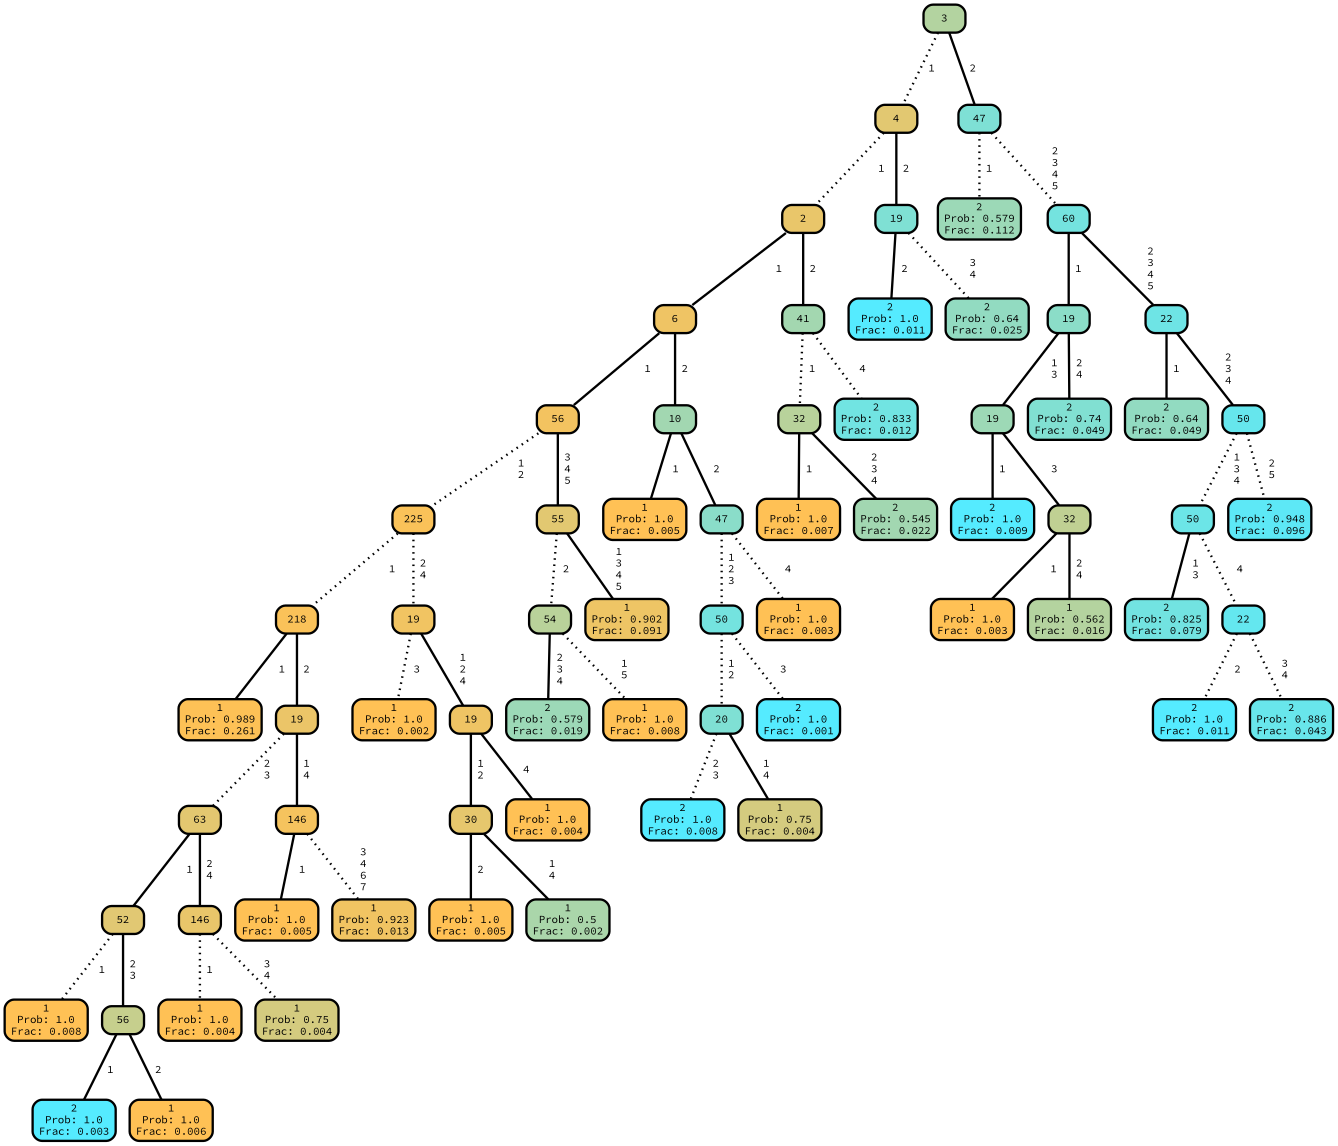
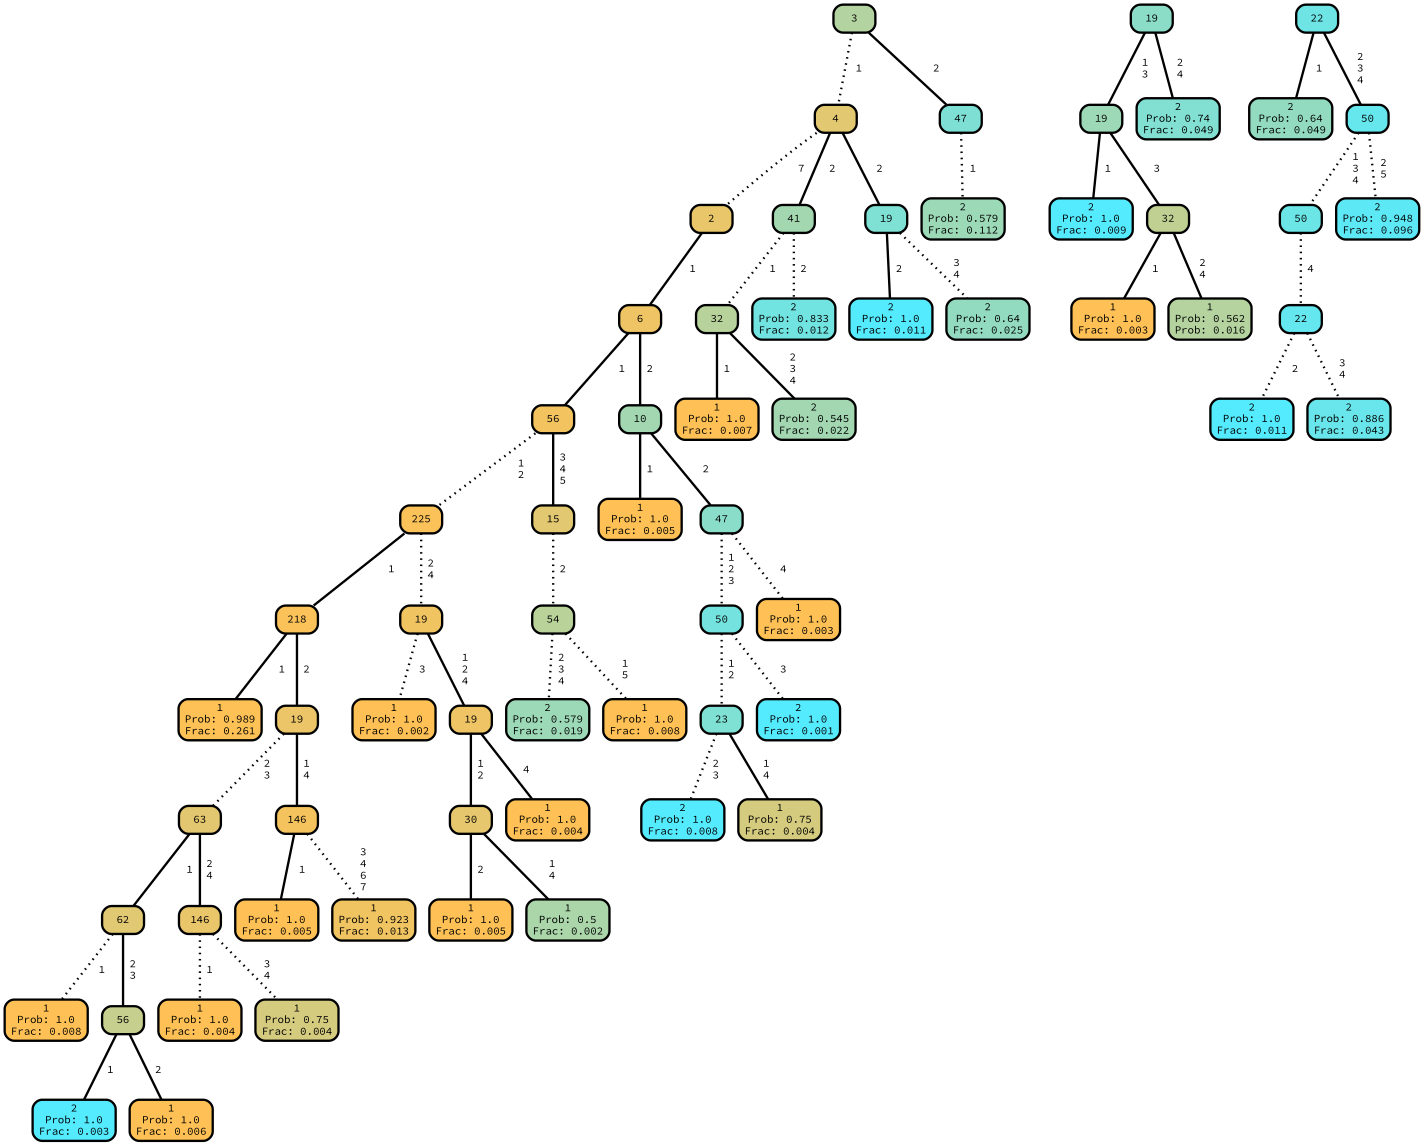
  graph {
    fontname="Source Code Pro"
    ranksep="0 equally"
    splines=straight
    node [color=black fillcolor="#ffc155" fontcolor=black fontname="Source Code Pro" penwidth=3 shape=box style="filled, rounded"]
    edge [color=black fontname="Source Code Pro" penwidth=3 style=bold]
    n1 [fillcolor="#fdc156" label="1\nProb: 0.989\nFrac: 0.261"]
    n2 [fillcolor="#fac259" label=218]
    n3 [fillcolor="#ebc568" label=19]
    n4 [fillcolor="#e3c770" label=63]
    n5 [fillcolor="#f5c35e" label=146]
    n6 [label="1\nProb: 1.0\nFrac: 0.008"]
-   n7 [fillcolor="#e1c873" label=52]
+   n7 [fillcolor="#e1c873" label=62]
    n8 [fillcolor="#c6cf8d" label=56]
    n9 [fillcolor="#55ebff" label="2\nProb: 1.0\nFrac: 0.003"]
    n10 [label="1\nProb: 1.0\nFrac: 0.006"]
    n11 [fillcolor="#e9c66a" label=146]
    n12 [label="1\nProb: 1.0\nFrac: 0.004"]
    n13 [fillcolor="#d4cb7f" label="1\nProb: 0.75\nFrac: 0.004"]
    n14 [label="1\nProb: 1.0\nFrac: 0.005"]
    n15 [fillcolor="#f1c462" label="1\nProb: 0.923\nFrac: 0.013"]
    n16 [fillcolor="#fac259" label=225]
    n17 [fillcolor="#f1c462" label=19]
    n18 [label="1\nProb: 1.0\nFrac: 0.002"]
    n19 [fillcolor="#efc464" label=19]
    n20 [fillcolor="#e6c76d" label=30]
    n21 [label="1\nProb: 1.0\nFrac: 0.004"]
    n22 [label="1\nProb: 1.0\nFrac: 0.005"]
    n23 [fillcolor="#aad6aa" label="1\nProb: 0.5\nFrac: 0.002"]
    n24 [fillcolor="#f3c360" label=56]
-   n25 [fillcolor="#e2c871" label=55]
+   n25 [fillcolor="#e2c871" label=15]
    n26 [fillcolor="#b9d29a" label=54]
-   n27 [fillcolor="#eec565" label="1\nProb: 0.902\nFrac: 0.091"]
    n28 [fillcolor="#9cd9b7" label="2\nProb: 0.579\nFrac: 0.019"]
    n29 [label="1\nProb: 1.0\nFrac: 0.008"]
    n30 [fillcolor="#efc464" label=6]
    n31 [fillcolor="#a2d7b1" label=10]
    n32 [label="1\nProb: 1.0\nFrac: 0.005"]
    n33 [fillcolor="#8addc9" label=47]
    n34 [fillcolor="#74e3df" label=50]
    n35 [label="1\nProb: 1.0\nFrac: 0.003"]
    n36 [fillcolor="#55ebff" label="2\nProb: 1.0\nFrac: 0.008"]
-   n37 [fillcolor="#7fe0d4" label=20]
+   n37 [fillcolor="#7fe0d4" label=23]
    n38 [fillcolor="#d4cb7f" label="1\nProb: 0.75\nFrac: 0.004"]
    n39 [fillcolor="#55ebff" label="2\nProb: 1.0\nFrac: 0.001"]
    n40 [fillcolor="#e9c66a" label=2]
    n41 [fillcolor="#a3d7b0" label=41]
    n42 [fillcolor="#b8d29b" label=32]
    n43 [fillcolor="#71e4e2" label="2\nProb: 0.833\nFrac: 0.012"]
    n44 [label="1\nProb: 1.0\nFrac: 0.007"]
    n45 [fillcolor="#a2d7b1" label="2\nProb: 0.545\nFrac: 0.022"]
    n46 [fillcolor="#e2c871" label=4]
    n47 [fillcolor="#7fe0d4" label=19]
    n48 [fillcolor="#55ebff" label="2\nProb: 1.0\nFrac: 0.011"]
    n49 [fillcolor="#92dbc1" label="2\nProb: 0.64\nFrac: 0.025"]
    n50 [fillcolor="#b3d3a0" label=3]
    n51 [fillcolor="#7ee0d5" label=47]
    n52 [fillcolor="#9cd9b7" label="2\nProb: 0.579\nFrac: 0.112"]
-   n53 [fillcolor="#74e3df" label=60]
    n54 [fillcolor="#8bddc8" label=19]
    n55 [fillcolor="#6ee4e5" label=22]
    n56 [fillcolor="#55ebff" label="2\nProb: 1.0\nFrac: 0.009"]
    n57 [fillcolor="#9dd9b6" label=19]
    n58 [fillcolor="#c0d093" label=32]
    n59 [label="1\nProb: 1.0\nFrac: 0.003"]
-   n60 [fillcolor="#b4d39f" label="1\nProb: 0.562\nFrac: 0.016"]
+   n60 [fillcolor="#b4d39f" label="1\nProb: 0.562\nProb: 0.016"]
    n61 [fillcolor="#81e0d2" label="2\nProb: 0.74\nFrac: 0.049"]
    n62 [fillcolor="#92dbc1" label="2\nProb: 0.64\nFrac: 0.049"]
    n63 [fillcolor="#66e6ed" label=50]
    n64 [fillcolor="#6ce5e7" label=50]
    n65 [fillcolor="#5de8f6" label="2\nProb: 0.948\nFrac: 0.096"]
-   n66 [fillcolor="#72e3e1" label="2\nProb: 0.825\nFrac: 0.079"]
    n67 [fillcolor="#64e7ef" label=22]
    n68 [fillcolor="#55ebff" label="2\nProb: 1.0\nFrac: 0.011"]
    n69 [fillcolor="#68e6eb" label="2\nProb: 0.886\nFrac: 0.043"]
    subgraph sub_1 {
      rank=same
    }
    n2 -- n1 [label=" 1"]
    n2 -- n3 [label=" 2"]
    n3 -- n4 [label=" 2\n 3" style=dotted]
    n3 -- n5 [label=" 1\n 4"]
    n4 -- n7 [label=" 1"]
    n4 -- n11 [label=" 2\n 4"]
    n5 -- n14 [label=" 1"]
    n5 -- n15 [label=" 3\n 4\n 6\n 7" style=dotted]
    n7 -- n6 [label=" 1" style=dotted]
    n7 -- n8 [label=" 2\n 3"]
    n8 -- n9 [label=" 1"]
    n8 -- n10 [label=" 2"]
    n11 -- n12 [label=" 1" style=dotted]
    n11 -- n13 [label=" 3\n 4" style=dotted]
-   n16 -- n2 [label=" 1" style=dotted]
+   n16 -- n2 [label=" 1"]
    n16 -- n17 [label=" 2\n 4" style=dotted]
    n17 -- n18 [label=" 3" style=dotted]
    n17 -- n19 [label=" 1\n 2\n 4"]
    n19 -- n20 [label=" 1\n 2"]
    n19 -- n21 [label=" 4"]
    n20 -- n22 [label=" 2"]
    n20 -- n23 [label=" 1\n 4"]
    n24 -- n16 [label=" 1\n 2" style=dotted]
    n24 -- n25 [label=" 3\n 4\n 5"]
    n25 -- n26 [label=" 2" style=dotted]
-   n25 -- n27 [label=" 1\n 3\n 4\n 5"]
-   n26 -- n28 [label=" 2\n 3\n 4"]
+   n26 -- n28 [label=" 2\n 3\n 4" style=dotted]
    n26 -- n29 [label=" 1\n 5" style=dotted]
    n30 -- n24 [label=" 1"]
    n30 -- n31 [label=" 2"]
    n31 -- n32 [label=" 1"]
    n31 -- n33 [label=" 2"]
    n33 -- n34 [label=" 1\n 2\n 3" style=dotted]
    n33 -- n35 [label=" 4" style=dotted]
    n34 -- n37 [label=" 1\n 2" style=dotted]
    n34 -- n39 [label=" 3" style=dotted]
    n37 -- n36 [label=" 2\n 3" style=dotted]
    n37 -- n38 [label=" 1\n 4"]
    n40 -- n30 [label=" 1"]
-   n40 -- n41 [label=" 2"]
+   n46 -- n41 [label=" 2"]
    n41 -- n42 [label=" 1" style=dotted]
-   n41 -- n43 [label=" 4" style=dotted]
+   n41 -- n43 [label=" 2" style=dotted]
    n42 -- n44 [label=" 1"]
    n42 -- n45 [label=" 2\n 3\n 4"]
-   n46 -- n40 [label=" 1" style=dotted]
+   n46 -- n40 [label=" 7" style=dotted]
    n46 -- n47 [label=" 2"]
    n47 -- n48 [label=" 2"]
    n47 -- n49 [label=" 3\n 4" style=dotted]
    n50 -- n46 [label=" 1" style=dotted]
    n50 -- n51 [label=" 2"]
    n51 -- n52 [label=" 1" style=dotted]
-   n51 -- n53 [label=" 2\n 3\n 4\n 5" style=dotted]
-   n53 -- n54 [label=" 1"]
-   n53 -- n55 [label=" 2\n 3\n 4\n 5"]
    n54 -- n57 [label=" 1\n 3"]
    n54 -- n61 [label=" 2\n 4"]
    n55 -- n62 [label=" 1"]
    n55 -- n63 [label=" 2\n 3\n 4"]
    n57 -- n56 [label=" 1"]
    n57 -- n58 [label=" 3"]
    n58 -- n59 [label=" 1"]
    n58 -- n60 [label=" 2\n 4"]
    n63 -- n64 [label=" 1\n 3\n 4" style=dotted]
    n63 -- n65 [label=" 2\n 5" style=dotted]
-   n64 -- n66 [label=" 1\n 3"]
    n64 -- n67 [label=" 4" style=dotted]
    n67 -- n68 [label=" 2" style=dotted]
    n67 -- n69 [label=" 3\n 4" style=dotted]
  }
